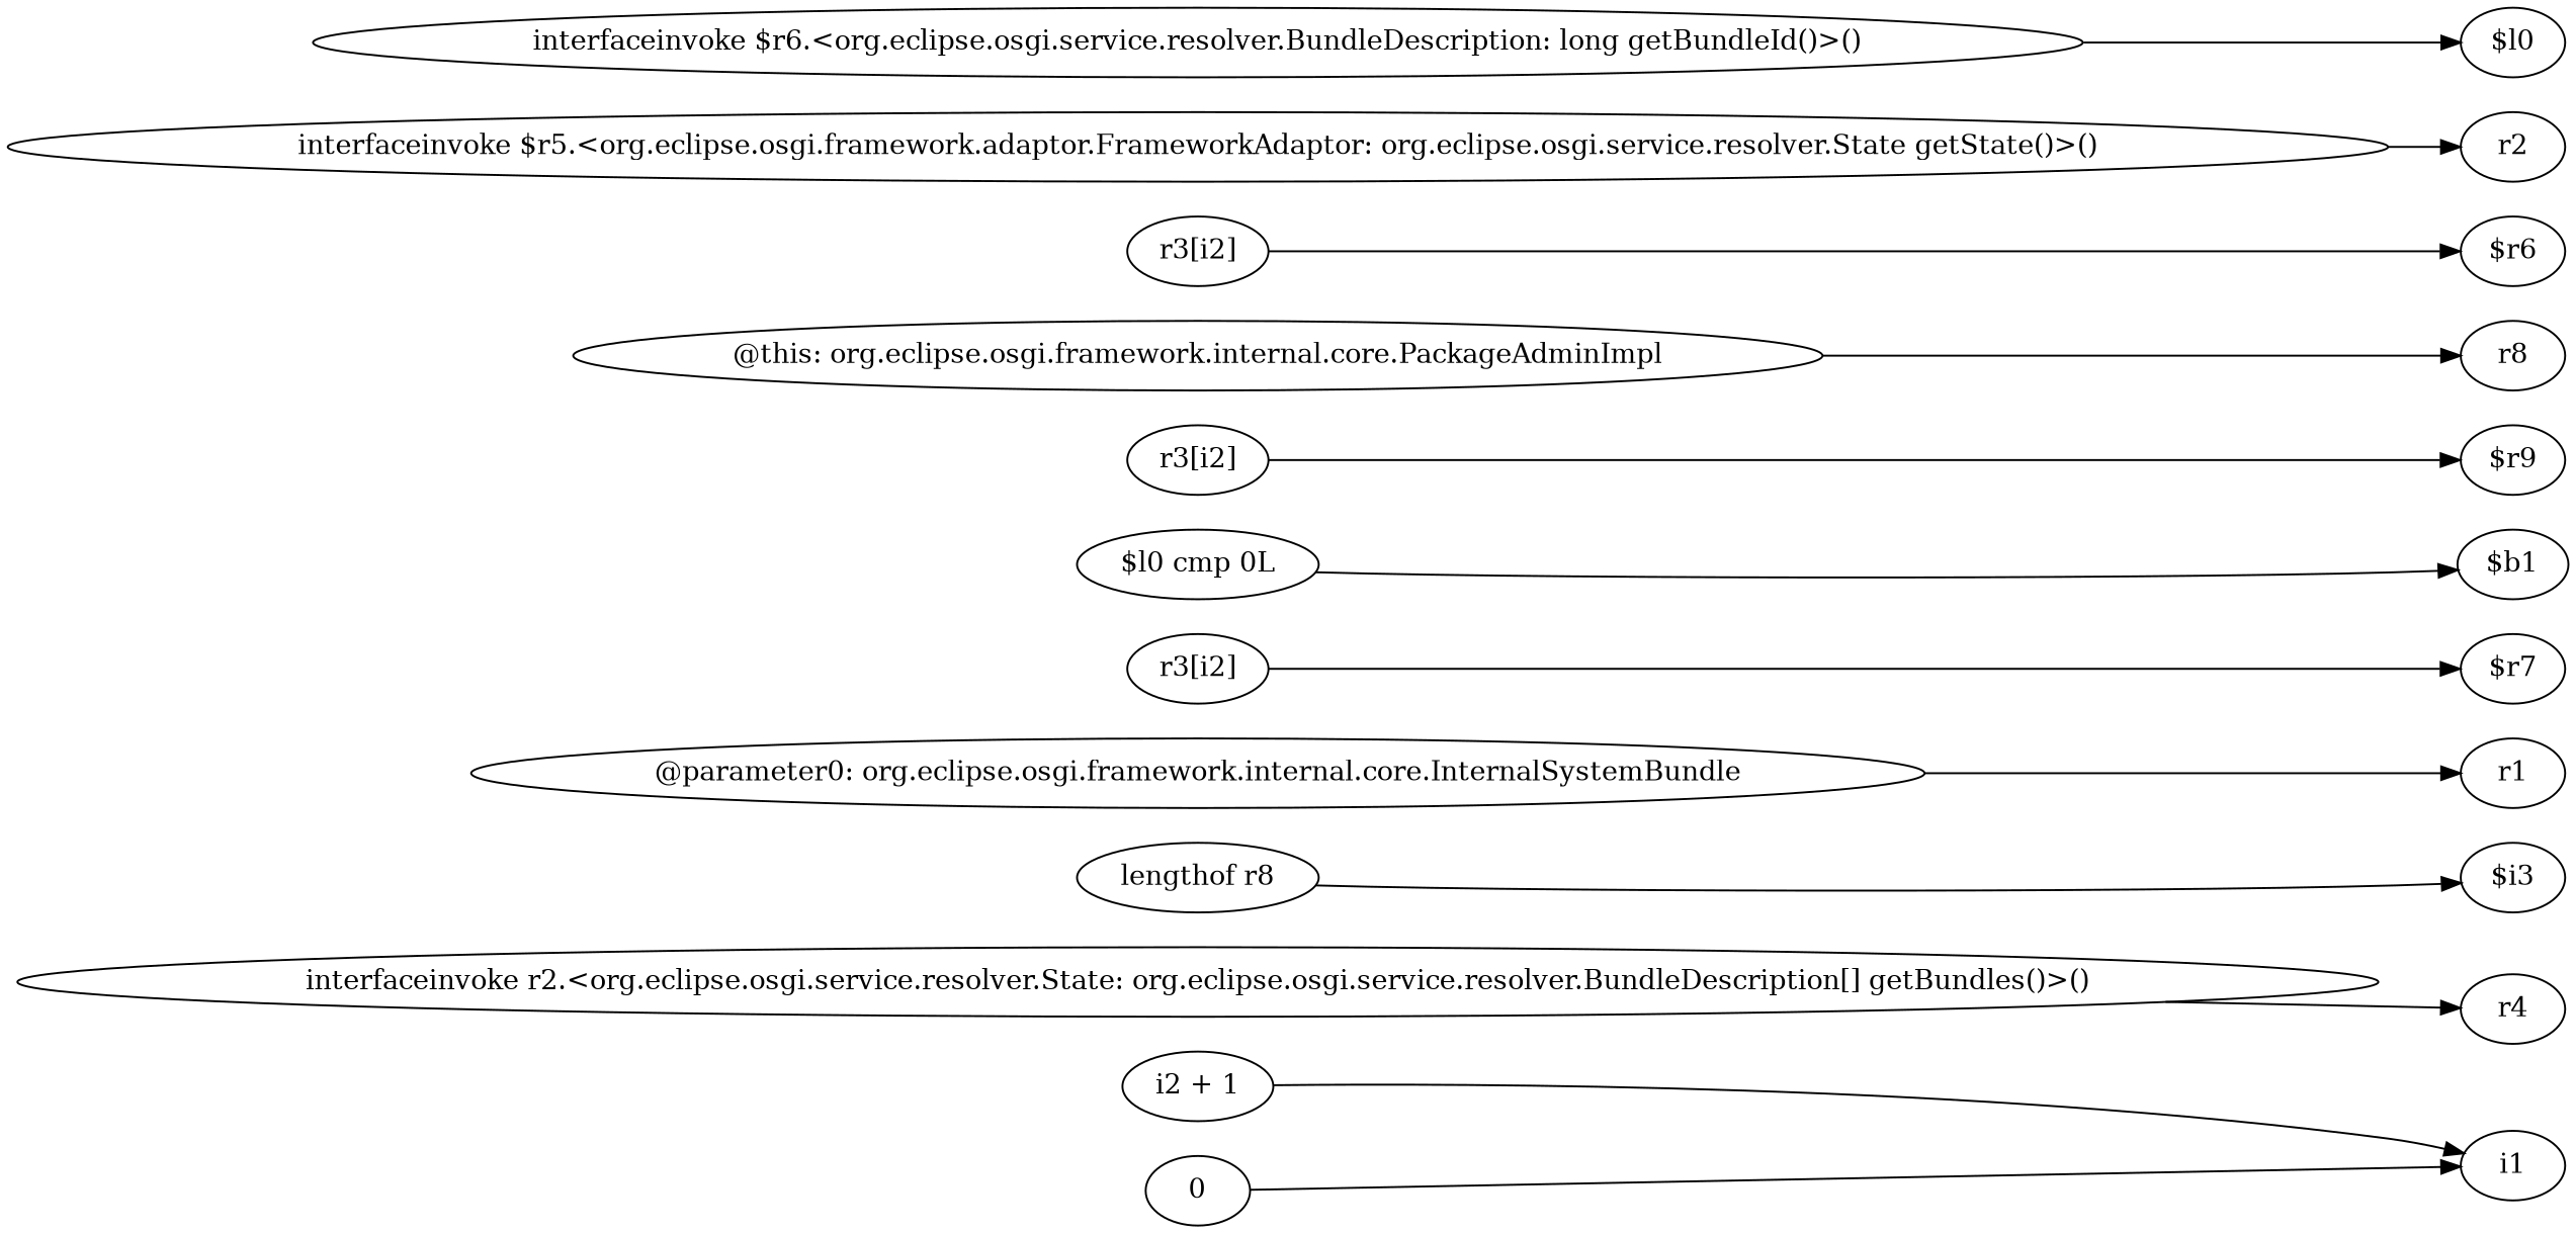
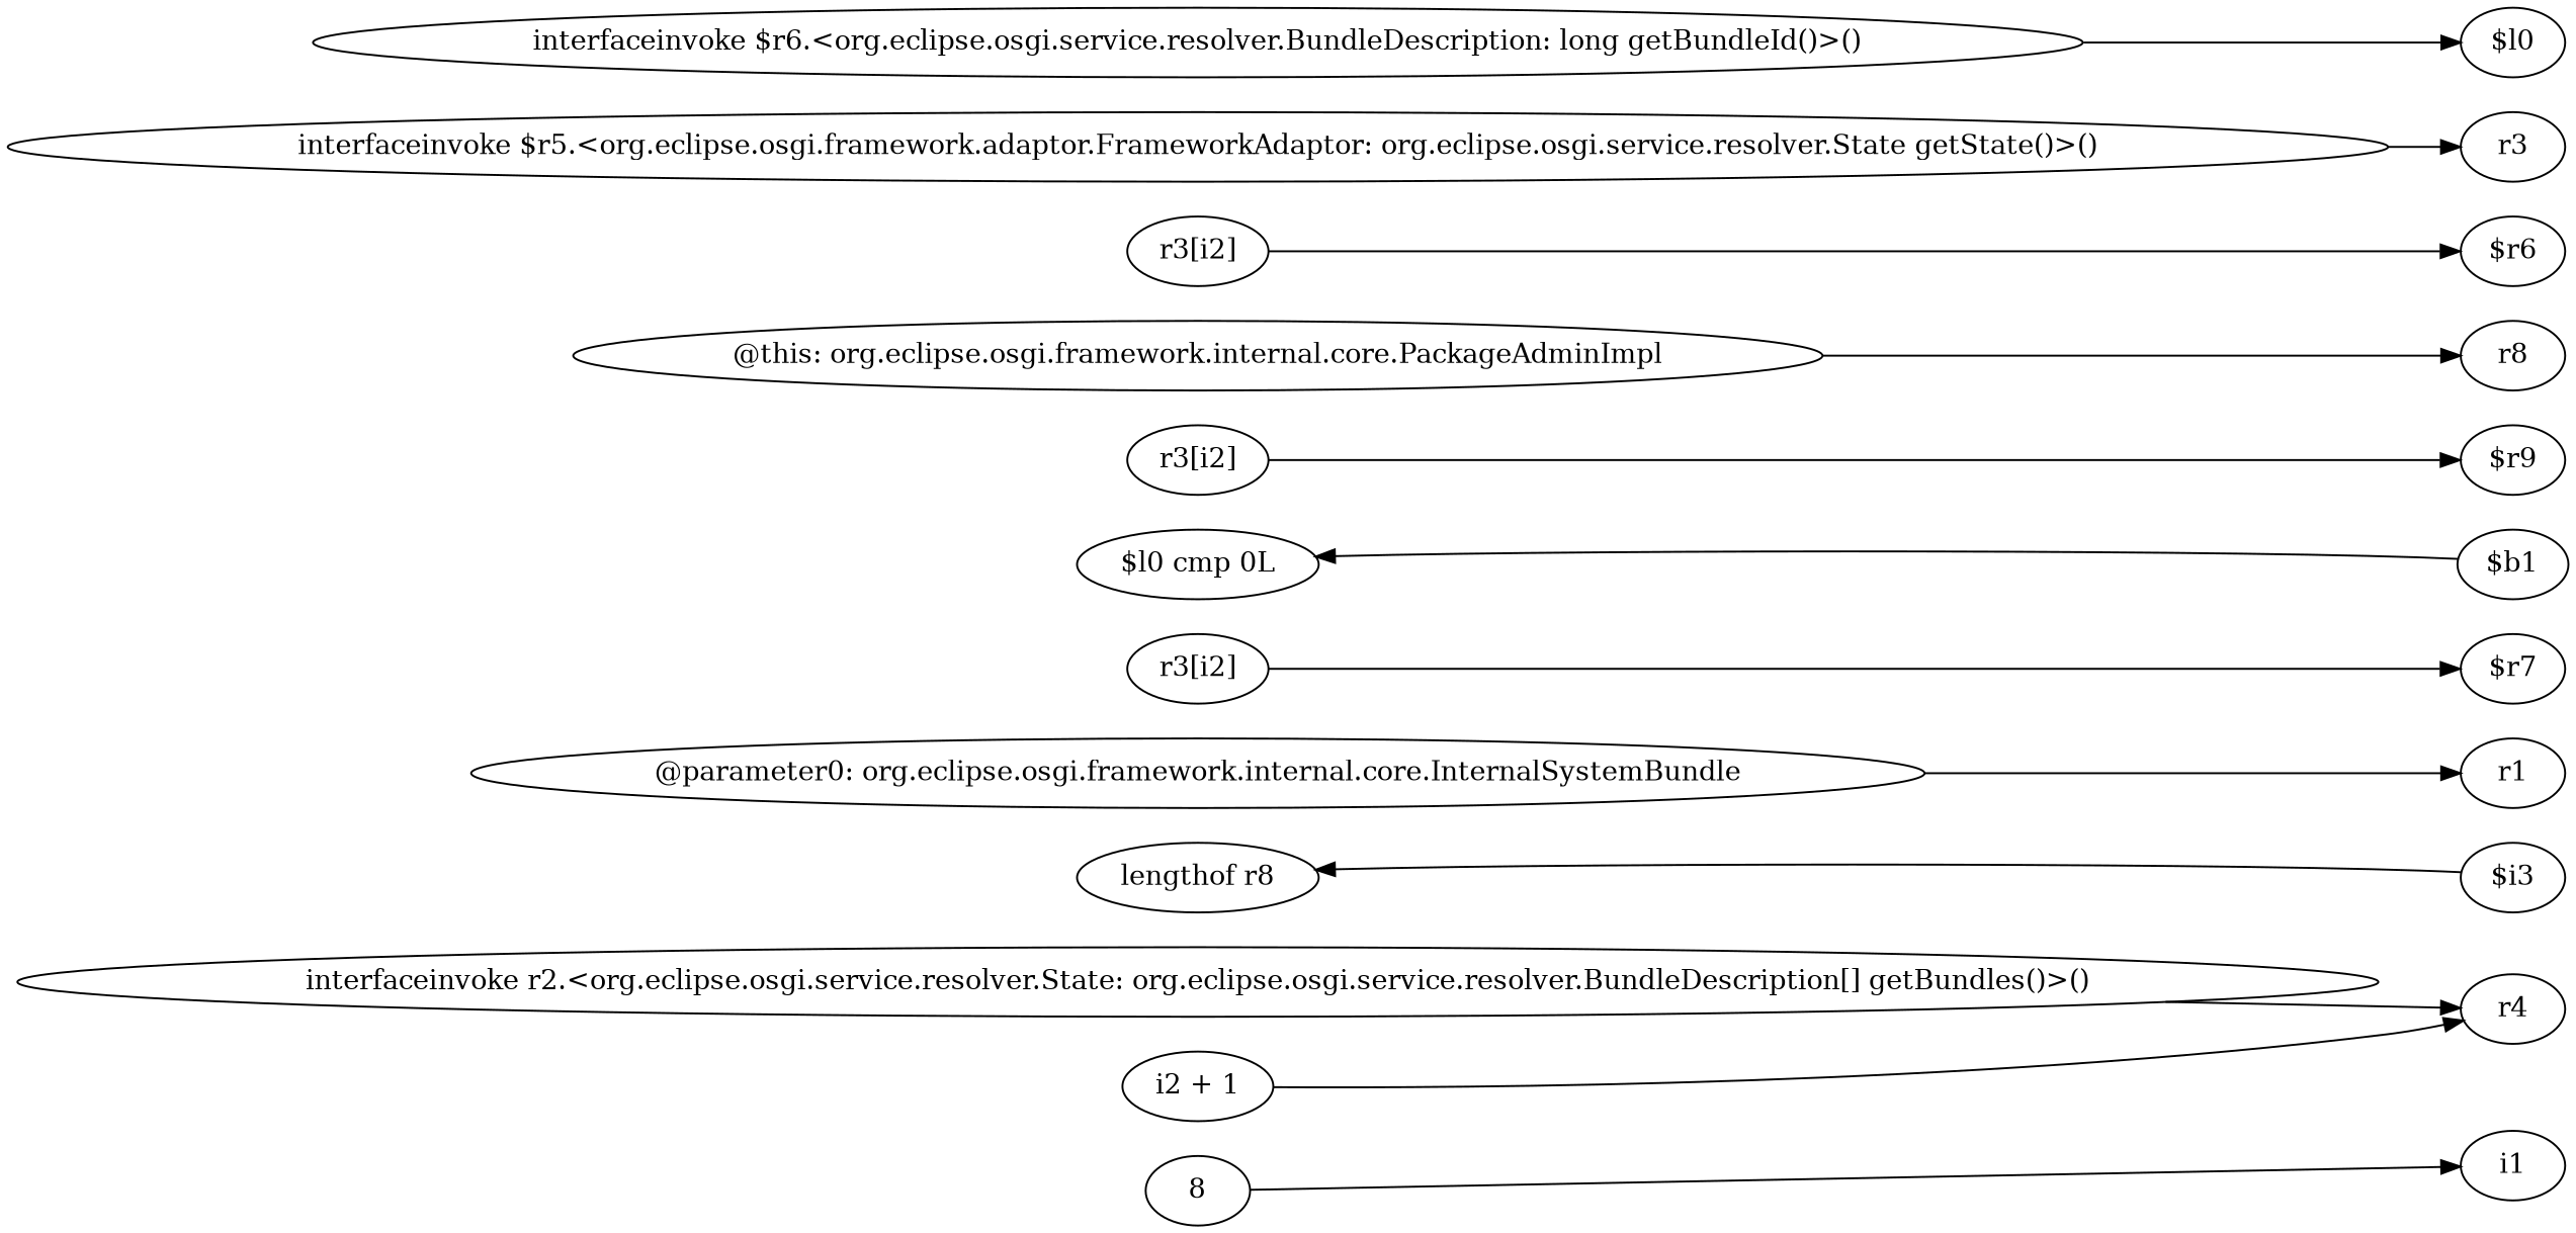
  digraph {
    rankdir=LR
    n1 [label="interfaceinvoke r2.<org.eclipse.osgi.service.resolver.State: org.eclipse.osgi.service.resolver.BundleDescription[] getBundles()>()"]
    n2 [label=r4]
-   n3 [label=0]
+   n3 [label=8]
    n4 [label=i1]
    n5 [label="lengthof r8"]
    n6 [label="$i3"]
    n7 [label="@parameter0: org.eclipse.osgi.framework.internal.core.InternalSystemBundle"]
    n8 [label=r1]
    n9 [label="r3[i2]"]
    n10 [label="$r7"]
    n11 [label="$l0 cmp 0L"]
    n12 [label="$b1"]
    n13 [label="r3[i2]"]
    n14 [label="$r9"]
    n15 [label="@this: org.eclipse.osgi.framework.internal.core.PackageAdminImpl"]
    n16 [label=r8]
    n17 [label="i2 + 1"]
    n18 [label="r3[i2]"]
    n19 [label="$r6"]
    n20 [label="interfaceinvoke $r5.<org.eclipse.osgi.framework.adaptor.FrameworkAdaptor: org.eclipse.osgi.service.resolver.State getState()>()"]
-   n21 [label=r2]
+   n21 [label=r3]
    n22 [label="interfaceinvoke $r6.<org.eclipse.osgi.service.resolver.BundleDescription: long getBundleId()>()"]
    n23 [label="$l0"]
    n1 -> n2
    n3 -> n4
-   n5 -> n6
+   n6 -> n5
    n7 -> n8
    n9 -> n10
-   n11 -> n12
+   n12 -> n11
    n13 -> n14
    n15 -> n16
-   n17 -> n4
+   n17 -> n2
    n18 -> n19
    n20 -> n21
    n22 -> n23
  }
